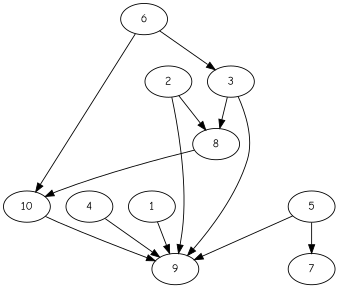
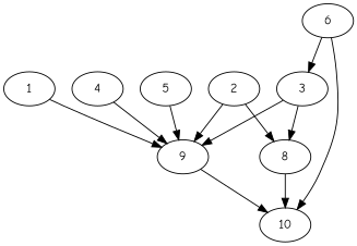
  digraph {
    fontname="Comic Neue"
    node [fontname="Comic Neue"]
    edge [fontname="Comic Neue"]
    1 [alpha=0.02 expect_size=38011904]
    9 [alpha=0.04 expect_size=9791488]
-   7 [alpha=0.12 expect_size=38460416]
    10 [alpha=0.13 expect_size=17399808]
    2 [alpha=0.15 expect_size=51647488]
    8 [alpha=0.03 expect_size=28173312]
    3 [alpha=0.14 expect_size=39788544]
    6 [alpha=0.17 expect_size=30465024]
    4 [alpha=0.18 expect_size=27344896]
    5 [alpha=0.10 expect_size=49268736]
    1 -> 9
-   10 -> 9
+   9 -> 10
    2 -> 9
    2 -> 8
    8 -> 10
    3 -> 9
    3 -> 8
    6 -> 10
    6 -> 3
    4 -> 9
    5 -> 9
-   5 -> 7
  }
